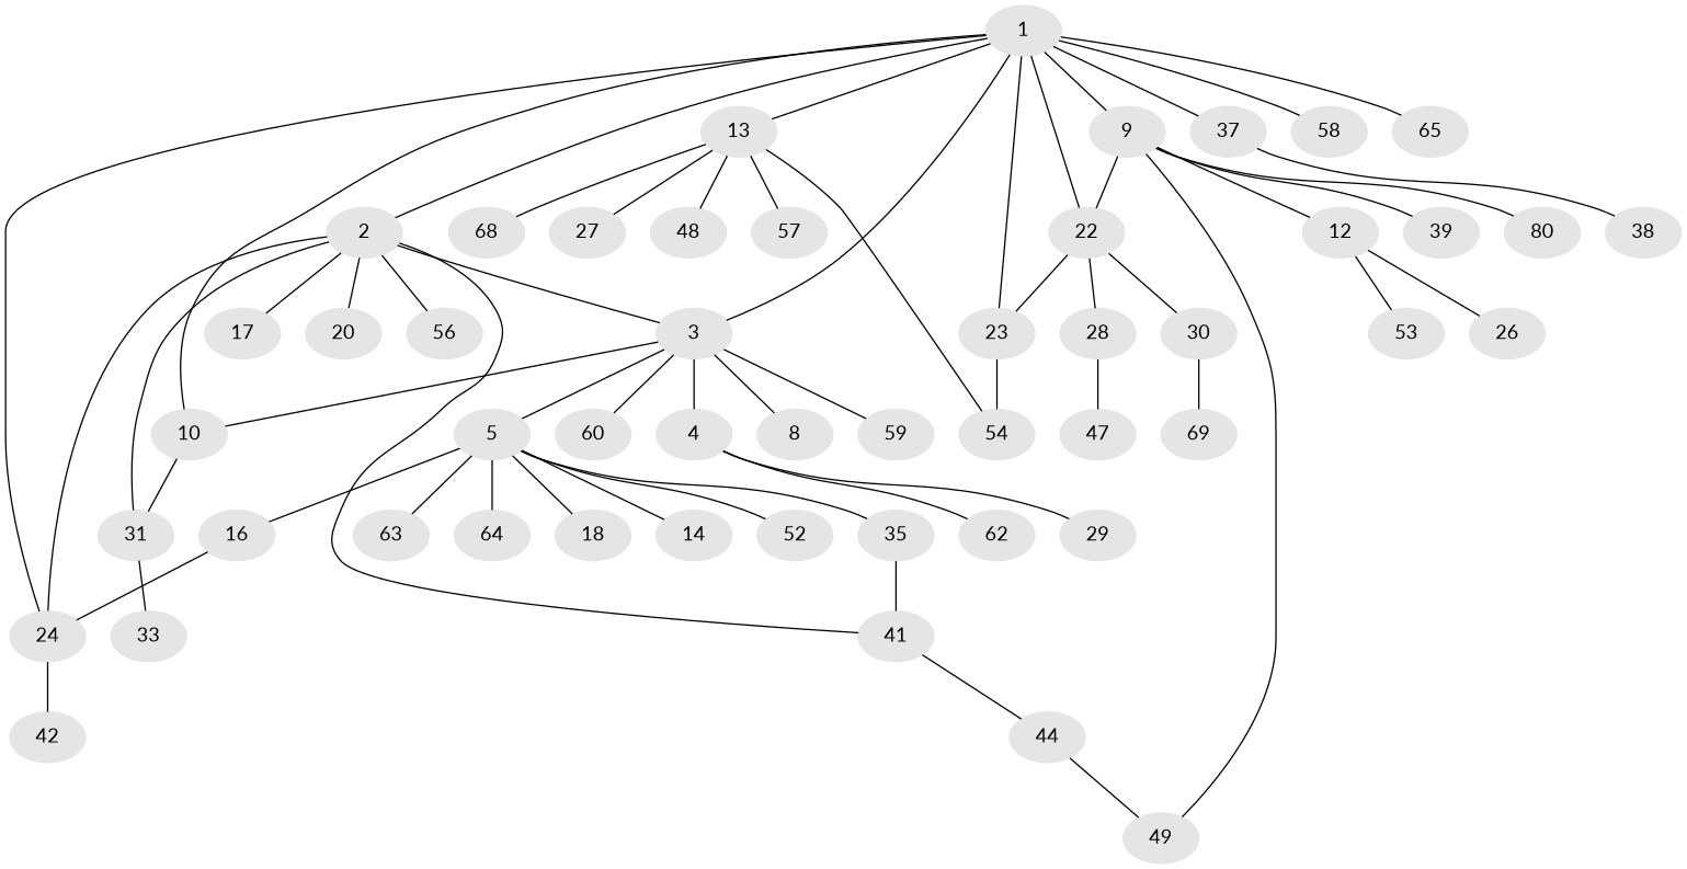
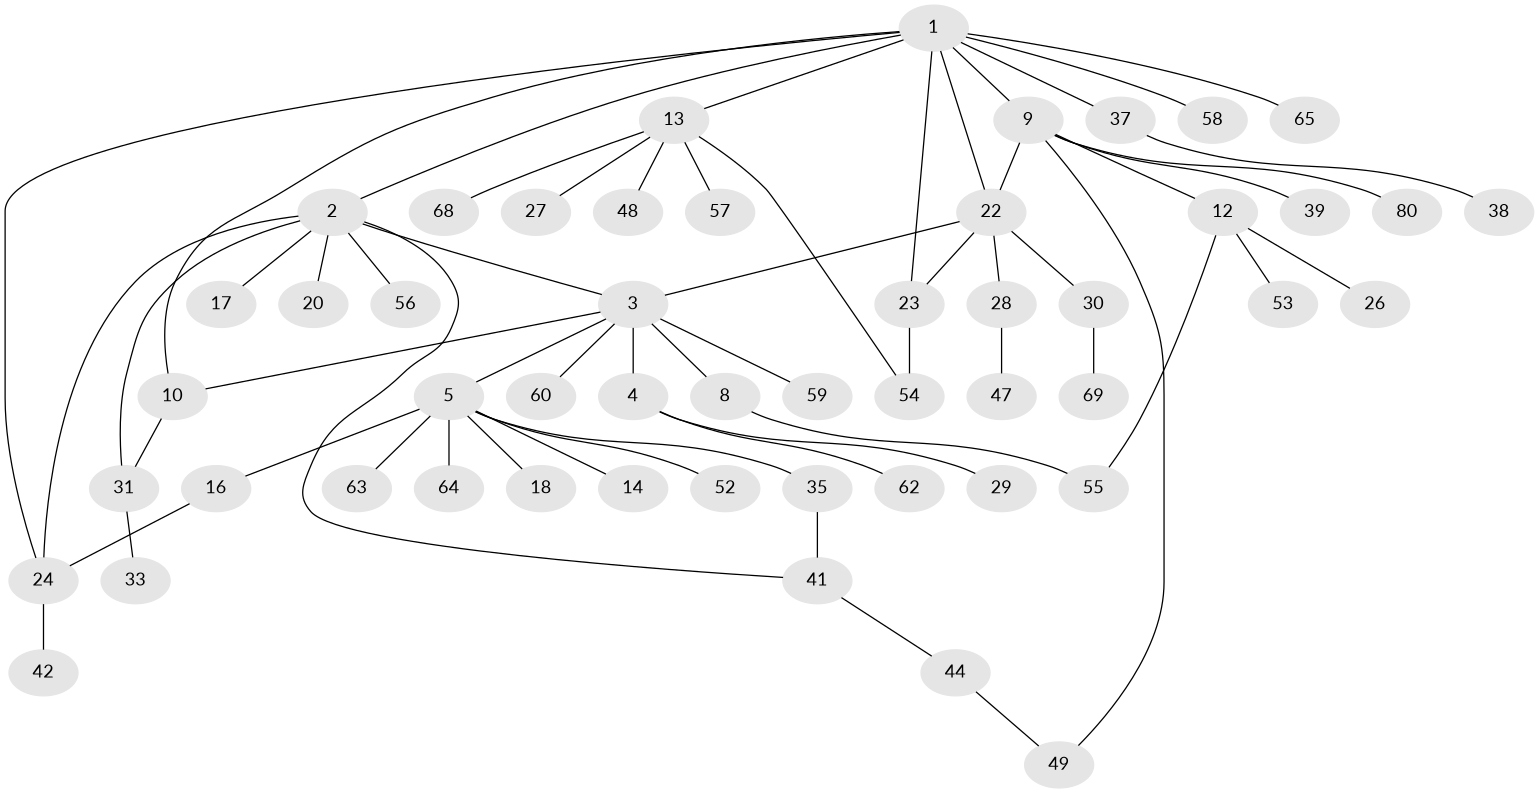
  graph {
    fontname=Lato
    node [color=gray90 fontname=Lato style=filled]
    edge [fontname=Lato]
    1 [super="+56"]
    2 [super="+6"]
    3 [super="+34"]
    9 [super="+11"]
    10 [super="+36"]
    13 [super="+32"]
    22 [super="+45"]
    23 [super="+40"]
    24 [super="+25"]
    37
    58
    65
    17
    20 [super="+43"]
    31
    41 [super="+50"]
    n17 [label=56]
    4 [super="+7"]
    5 [super="+21"]
    8 [super="+15"]
    59
    60
    12 [super="+19"]
    39
    49
    n26 [label=80]
    27
    48 [super="+61"]
    54
    57
    68
    28 [super="+46"]
    30
    42
    38 [super="+73"]
    33
    44
    29
    62
    14
    16
    18
    35 [super="+66"]
    52
    63
    64 [super="+71"]
+   55 [super="+72"]
    26 [super="+67"]
    53
    47
    69
    1 -- 2
-   1 -- 3
+   22 -- 3
    1 -- 9 [weight=2]
    1 -- 10
    1 -- 13
    1 -- 22
    1 -- 23
    1 -- 24
    1 -- 37
    1 -- 58
    1 -- 65
    2 -- 3
    2 -- 24
    2 -- 17
    2 -- 20
    2 -- 31
    2 -- 41
    2 -- n17
    3 -- 10
    3 -- 4
    3 -- 5
    3 -- 8
    3 -- 59
    3 -- 60
    9 -- 22
    9 -- 12
    9 -- 39
    9 -- 49
    9 -- n26
    10 -- 31
    13 -- 27
    13 -- 48
    13 -- 54
    13 -- 57
    13 -- 68
    22 -- 23
    22 -- 28
    22 -- 30
    23 -- 54
    24 -- 42
    37 -- 38
    31 -- 33
    41 -- 44
    4 -- 29
    4 -- 62
    5 -- 14
    5 -- 16
    5 -- 18
    5 -- 35
    5 -- 52
    5 -- 63
    5 -- 64
+   8 -- 55
+   12 -- 55
    12 -- 26
    12 -- 53
    28 -- 47
    30 -- 69
    44 -- 49
    16 -- 24
    35 -- 41
  }
